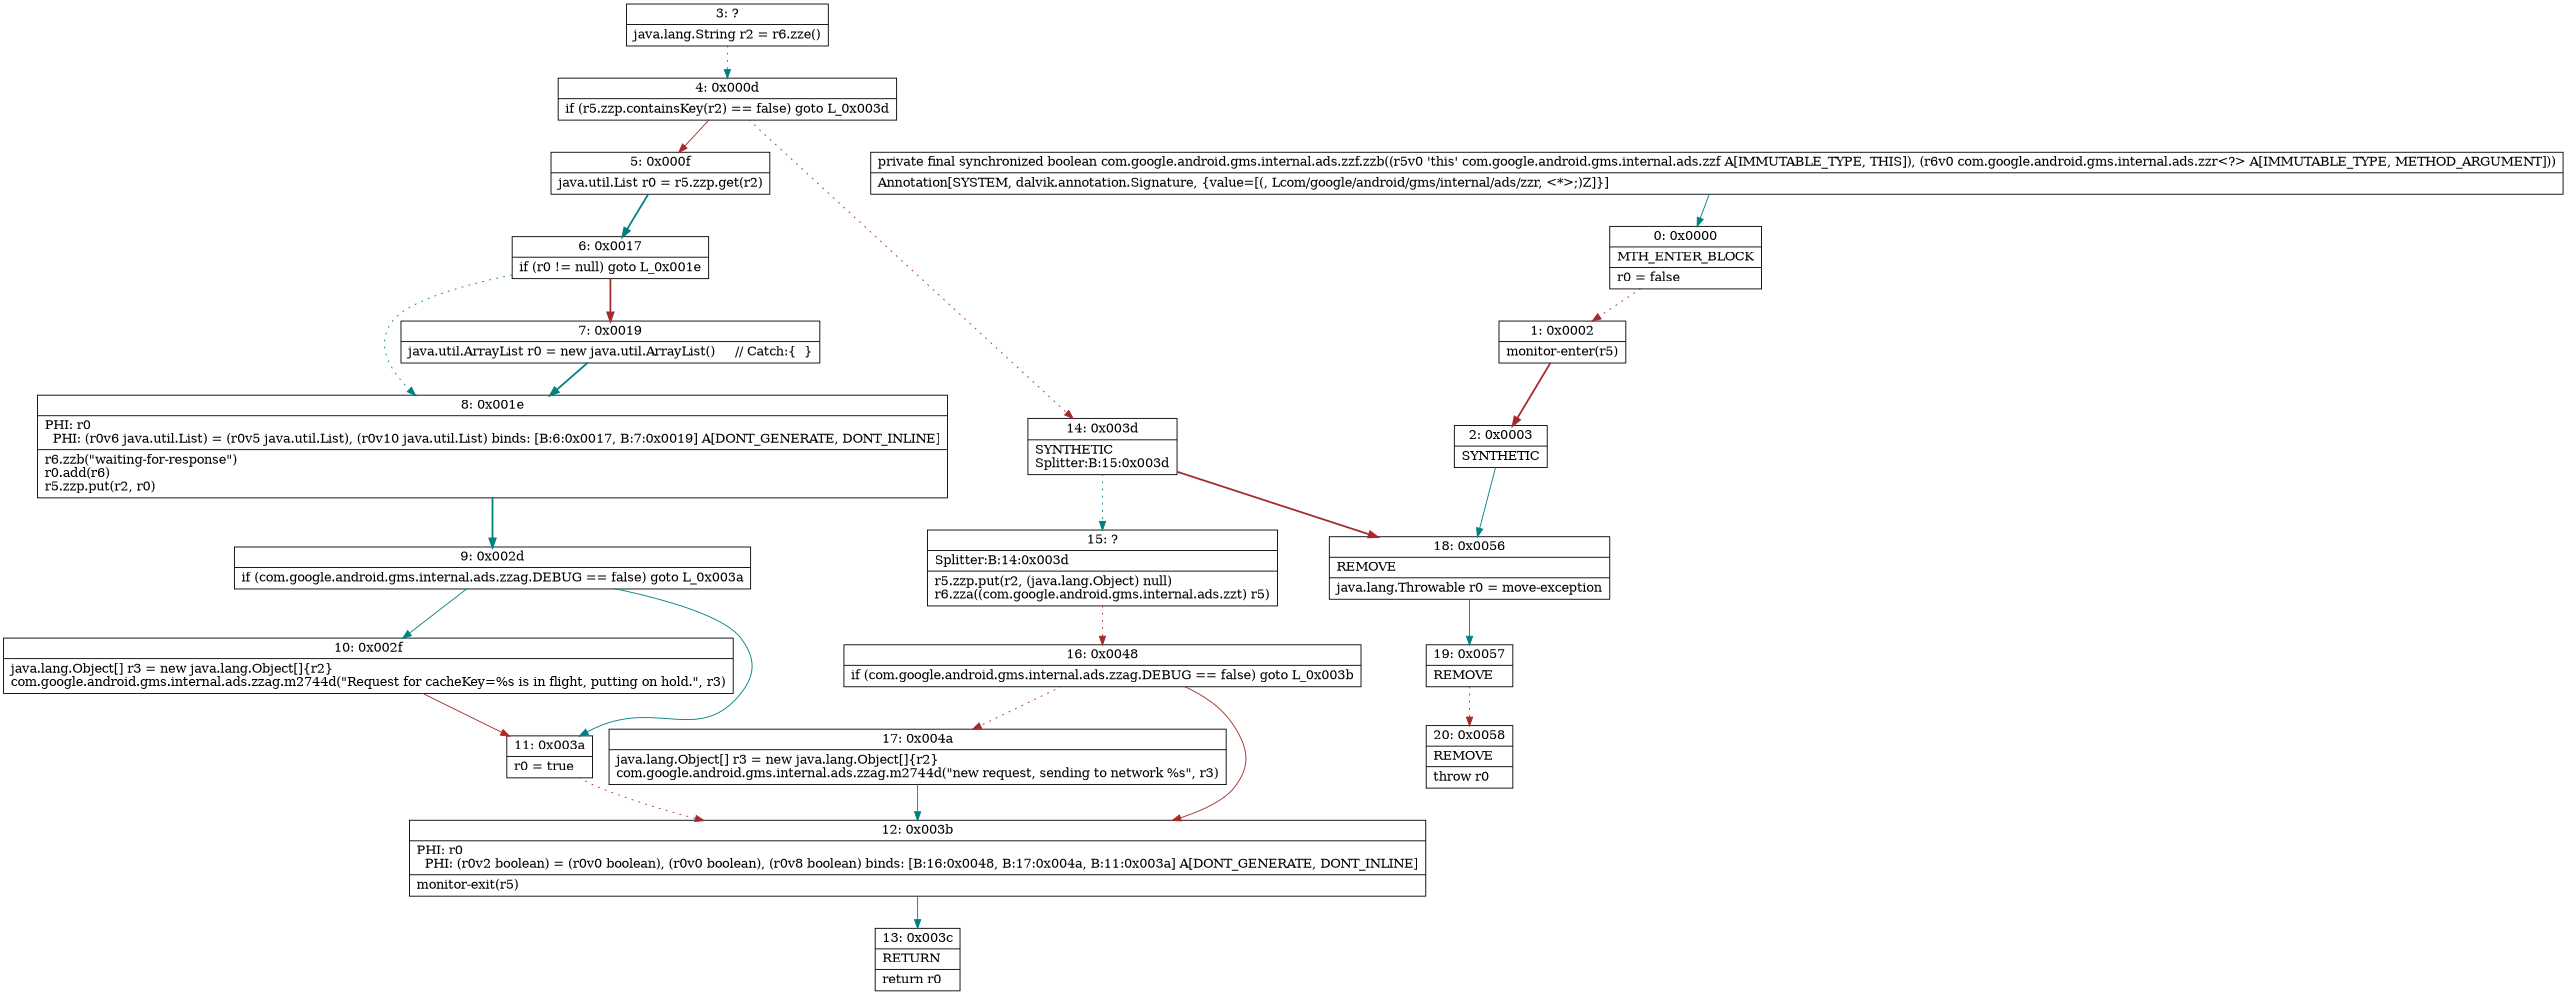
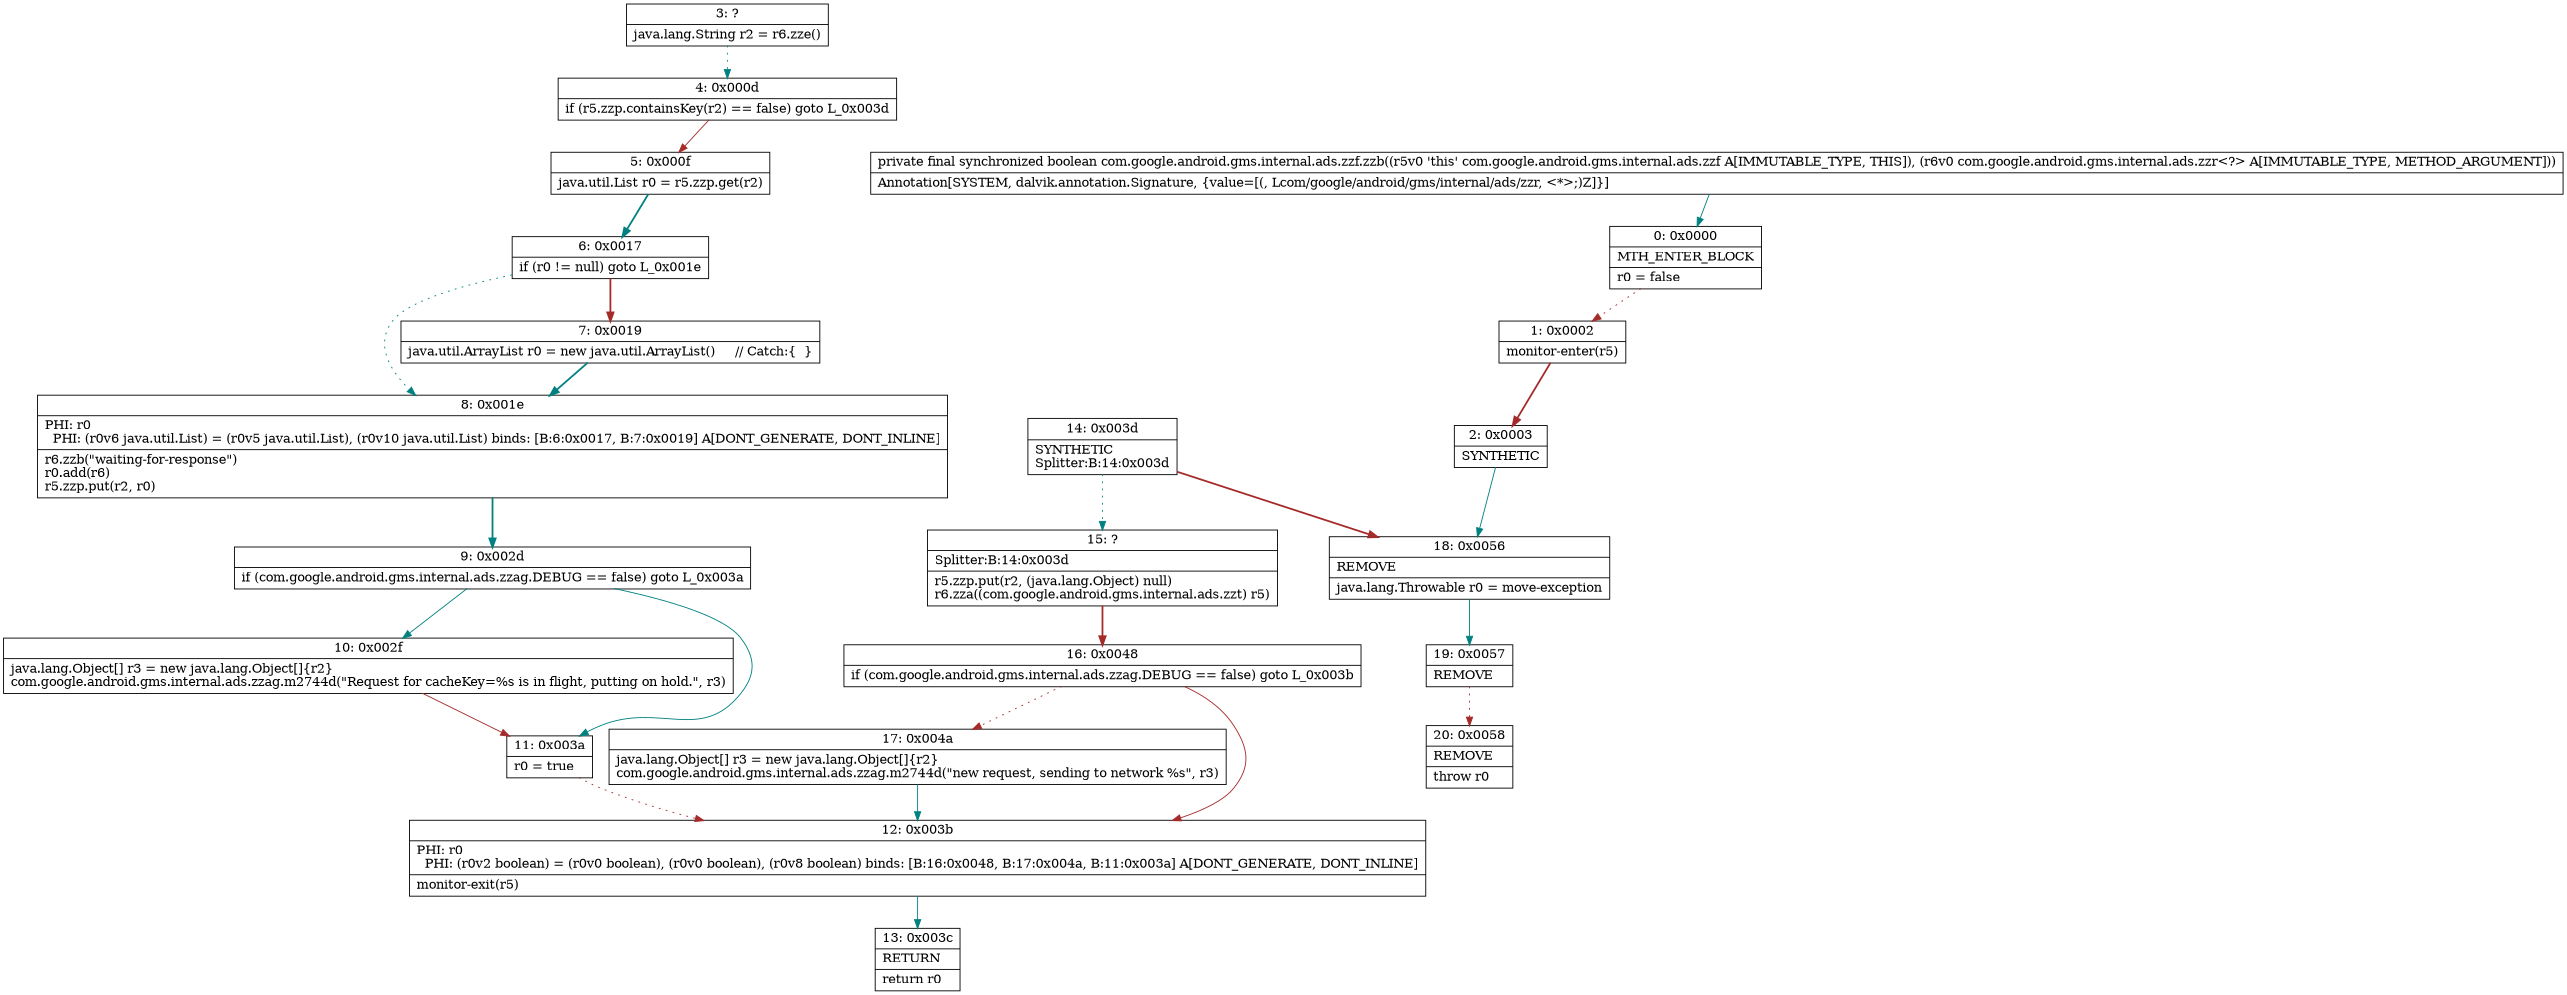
  digraph {
    node [shape=record]
    edge [color=teal style=solid]
    n1 [label="{0\:\ 0x0000|MTH_ENTER_BLOCK\l|r0 = false\l}"]
    n2 [label="{1\:\ 0x0002|monitor\-enter(r5)\l}"]
    n3 [label="{2\:\ 0x0003|SYNTHETIC\l}"]
    n4 [label="{18\:\ 0x0056|REMOVE\l|java.lang.Throwable r0 = move\-exception\l}"]
    n5 [label="{3\:\ ?|java.lang.String r2 = r6.zze()\l}"]
    n6 [label="{4\:\ 0x000d|if (r5.zzp.containsKey(r2) == false) goto L_0x003d\l}"]
    n7 [label="{19\:\ 0x0057|REMOVE\l}"]
    n8 [label="{5\:\ 0x000f|java.util.List r0 = r5.zzp.get(r2)\l}"]
-   n9 [label="{14\:\ 0x003d|SYNTHETIC\lSplitter:B:15:0x003d\l}"]
+   n9 [label="{14\:\ 0x003d|SYNTHETIC\lSplitter:B:14:0x003d\l}"]
    n10 [label="{6\:\ 0x0017|if (r0 != null) goto L_0x001e\l}"]
    n11 [label="{15\:\ ?|Splitter:B:14:0x003d\l|r5.zzp.put(r2, (java.lang.Object) null)\lr6.zza((com.google.android.gms.internal.ads.zzt) r5)\l}"]
    n12 [label="{7\:\ 0x0019|java.util.ArrayList r0 = new java.util.ArrayList()     \/\/ Catch:\{  \}\l}"]
    n13 [label="{8\:\ 0x001e|PHI: r0 \l  PHI: (r0v6 java.util.List) = (r0v5 java.util.List), (r0v10 java.util.List) binds: [B:6:0x0017, B:7:0x0019] A[DONT_GENERATE, DONT_INLINE]\l|r6.zzb(\"waiting\-for\-response\")\lr0.add(r6)\lr5.zzp.put(r2, r0)\l}"]
    n14 [label="{9\:\ 0x002d|if (com.google.android.gms.internal.ads.zzag.DEBUG == false) goto L_0x003a\l}"]
    n15 [label="{10\:\ 0x002f|java.lang.Object[] r3 = new java.lang.Object[]\{r2\}\lcom.google.android.gms.internal.ads.zzag.m2744d(\"Request for cacheKey=%s is in flight, putting on hold.\", r3)\l}"]
    n16 [label="{11\:\ 0x003a|r0 = true\l}"]
    n17 [label="{12\:\ 0x003b|PHI: r0 \l  PHI: (r0v2 boolean) = (r0v0 boolean), (r0v0 boolean), (r0v8 boolean) binds: [B:16:0x0048, B:17:0x004a, B:11:0x003a] A[DONT_GENERATE, DONT_INLINE]\l|monitor\-exit(r5)\l}"]
    n18 [label="{13\:\ 0x003c|RETURN\l|return r0\l}"]
    n19 [label="{16\:\ 0x0048|if (com.google.android.gms.internal.ads.zzag.DEBUG == false) goto L_0x003b\l}"]
    n20 [label="{17\:\ 0x004a|java.lang.Object[] r3 = new java.lang.Object[]\{r2\}\lcom.google.android.gms.internal.ads.zzag.m2744d(\"new request, sending to network %s\", r3)\l}"]
    n21 [label="{20\:\ 0x0058|REMOVE\l|throw r0\l}"]
    n22 [label="{private final synchronized boolean com.google.android.gms.internal.ads.zzf.zzb((r5v0 'this' com.google.android.gms.internal.ads.zzf A[IMMUTABLE_TYPE, THIS]), (r6v0 com.google.android.gms.internal.ads.zzr\<?\> A[IMMUTABLE_TYPE, METHOD_ARGUMENT]))  | Annotation[SYSTEM, dalvik.annotation.Signature, \{value=[(, Lcom\/google\/android\/gms\/internal\/ads\/zzr, \<*\>;)Z]\}]\l}"]
    n1 -> n2 [color=brown style=dotted]
    n2 -> n3 [color=brown style=bold]
    n3 -> n4
    n4 -> n7
    n5 -> n6 [style=dotted]
    n6 -> n8 [color=brown]
-   n6 -> n9 [color=brown style=dotted]
    n7 -> n21 [color=brown style=dotted]
    n8 -> n10 [style=bold]
    n9 -> n4 [color=brown style=bold]
    n9 -> n11 [style=dotted]
    n10 -> n12 [color=brown style=bold]
    n10 -> n13 [style=dotted]
-   n11 -> n19 [color=brown style=dotted]
+   n11 -> n19 [color=brown style=bold]
    n12 -> n13 [style=bold]
    n13 -> n14 [style=bold]
    n14 -> n15
    n14 -> n16
    n15 -> n16 [color=brown]
    n16 -> n17 [color=brown style=dotted]
    n17 -> n18
    n19 -> n17 [color=brown]
    n19 -> n20 [color=brown style=dotted]
    n20 -> n17
    n22 -> n1
  }
